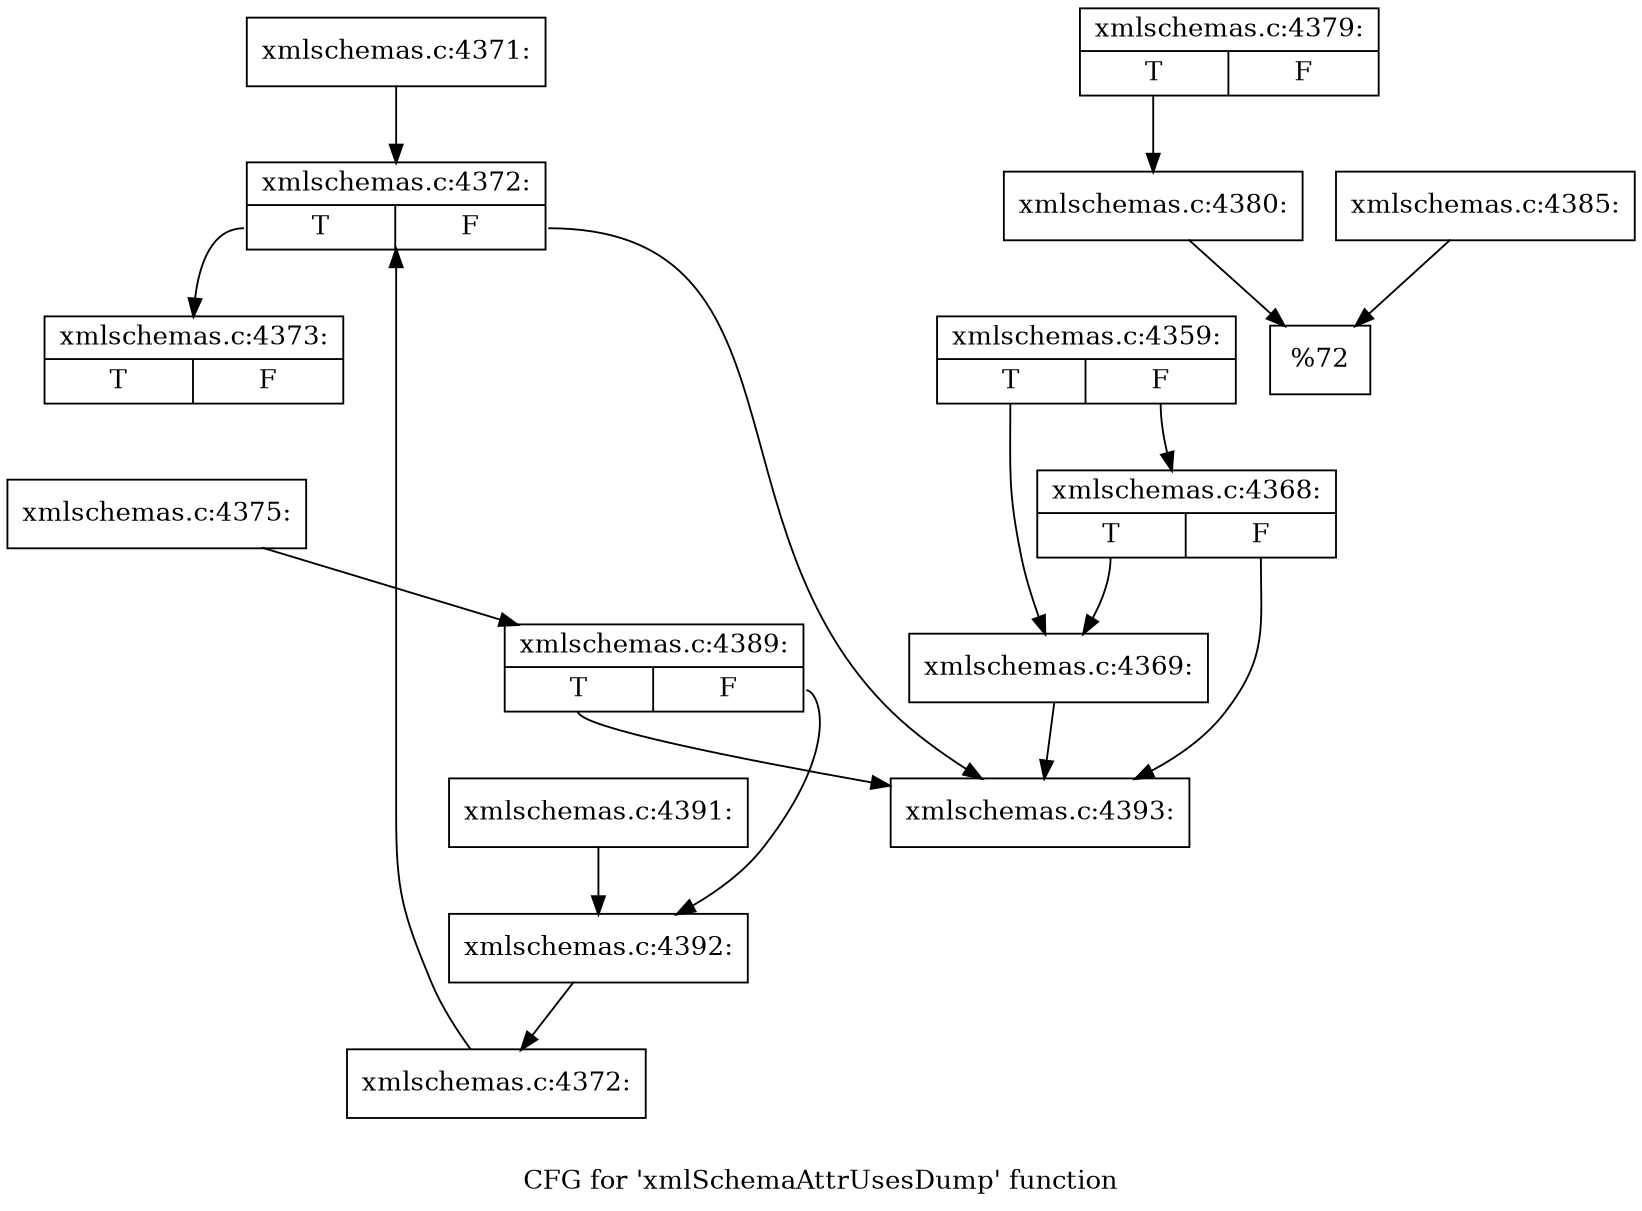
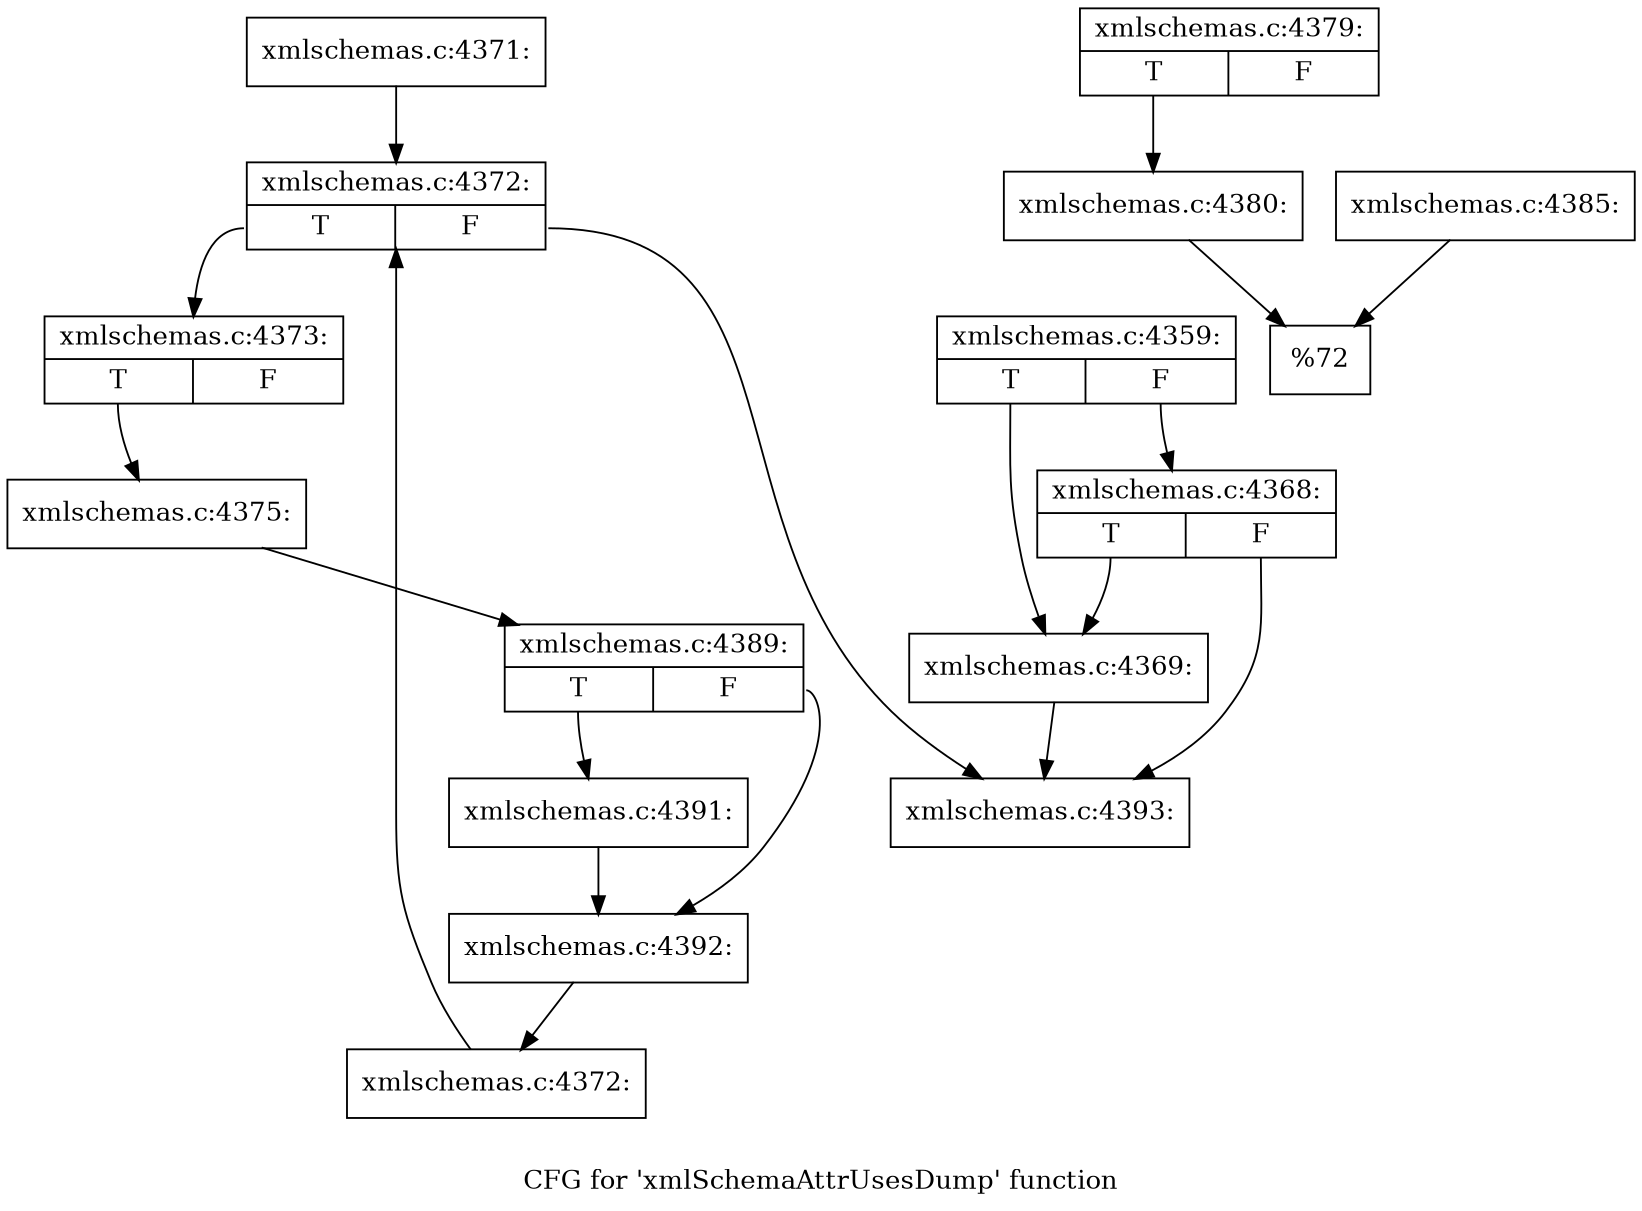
  digraph {
    fontname="DejaVu Serif"
    label="CFG for 'xmlSchemaAttrUsesDump' function"
    node [fontname="DejaVu Serif" shape=record]
    edge [fontname="DejaVu Serif"]
    n1 [label="{xmlschemas.c:4359:|{<s0>T|<s1>F}}"]
    n2 [label="{xmlschemas.c:4369:}"]
    n3 [label="{xmlschemas.c:4368:|{<s0>T|<s1>F}}"]
    n4 [label="{xmlschemas.c:4393:}"]
    n5 [label="{xmlschemas.c:4371:}"]
    n6 [label="{xmlschemas.c:4372:|{<s0>T|<s1>F}}"]
    n7 [label="{xmlschemas.c:4373:|{<s0>T|<s1>F}}"]
    n8 [label="{xmlschemas.c:4375:}"]
    n9 [label="{xmlschemas.c:4389:|{<s0>T|<s1>F}}"]
    n10 [label="{xmlschemas.c:4379:|{<s0>T|<s1>F}}"]
    n11 [label="{xmlschemas.c:4380:}"]
    n12 [label="{xmlschemas.c:4391:}"]
    n13 [label="{xmlschemas.c:4392:}"]
    n14 [label="{%72}"]
    n15 [label="{xmlschemas.c:4385:}"]
    n16 [label="{xmlschemas.c:4372:}"]
    n1 -> n2 [tailport=s0]
    n1 -> n3 [tailport=s1]
    n2 -> n4
    n3 -> n2 [tailport=s0]
    n3 -> n4 [tailport=s1]
    n5 -> n6
    n6 -> n4 [tailport=s1]
    n6 -> n7 [tailport=s0]
+   n7 -> n8 [tailport=s0]
    n8 -> n9
-   n9 -> n4 [tailport=s0]
+   n9 -> n12 [tailport=s0]
    n9 -> n13 [tailport=s1]
    n10 -> n11 [tailport=s0]
    n11 -> n14
    n12 -> n13
    n13 -> n16
    n15 -> n14
    n16 -> n6
  }
